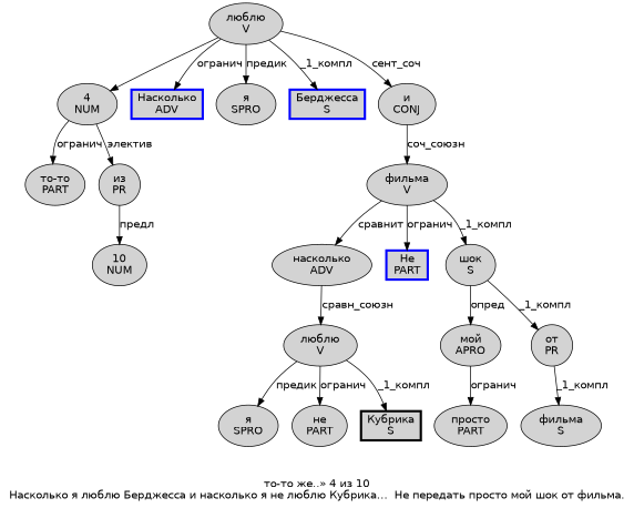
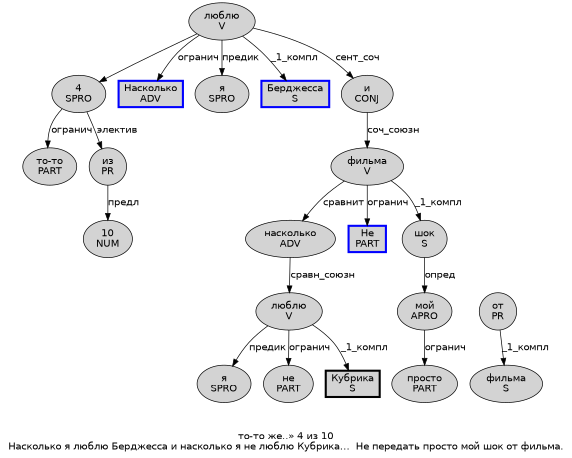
  digraph {
    fontname="DejaVu Sans"
    label="то-то же..» 4 из 10\nНасколько я люблю Берджесса и насколько я не люблю Кубрика…  Не передать просто мой шок от фильма."
    node [fillcolor=lightgray fontname="DejaVu Sans" penwidth=1 shape=ellipse style=filled]
    edge [fontname="DejaVu Sans"]
    n1 [label="то-то\nPART"]
-   n2 [label="4\nNUM"]
+   n2 [label="4\nSPRO"]
    n3 [label="из\nPR"]
    n4 [label="10\nNUM"]
    n5 [color=blue label="Насколько\nADV" penwidth=3 shape=box]
    n6 [label="я\nSPRO"]
    n7 [label="люблю\nV"]
    n8 [color=blue label="Берджесса\nS" penwidth=3 shape=box]
    n9 [label="и\nCONJ"]
    n10 [label="фильма\nV"]
    n11 [label="насколько\nADV"]
    n12 [color=blue label="Не\nPART" penwidth=3 shape=box]
    n13 [label="шок\nS"]
    n14 [label="люблю\nV"]
    n15 [label="я\nSPRO"]
    n16 [label="не\nPART"]
    n17 [color=black label="Кубрика\nS" penwidth=3 shape=box]
    n18 [label="мой\nAPRO"]
    n19 [label="от\nPR"]
    n20 [label="просто\nPART"]
    n21 [label="фильма\nS"]
    n2 -> n1 [label="огранич"]
    n2 -> n3 [label="электив"]
    n3 -> n4 [label="предл"]
    n7 -> n2
    n7 -> n5 [label="огранич"]
    n7 -> n6 [label="предик"]
    n7 -> n8 [label="_1_компл"]
    n7 -> n9 [label="сент_соч"]
    n9 -> n10 [label="соч_союзн"]
    n10 -> n11 [label="сравнит"]
    n10 -> n12 [label="огранич"]
    n10 -> n13 [label="_1_компл"]
    n11 -> n14 [label="сравн_союзн"]
    n13 -> n18 [label="опред"]
-   n13 -> n19 [label="_1_компл"]
    n14 -> n15 [label="предик"]
    n14 -> n16 [label="огранич"]
    n14 -> n17 [label="_1_компл"]
    n18 -> n20 [label="огранич"]
    n19 -> n21 [label="_1_компл"]
  }
